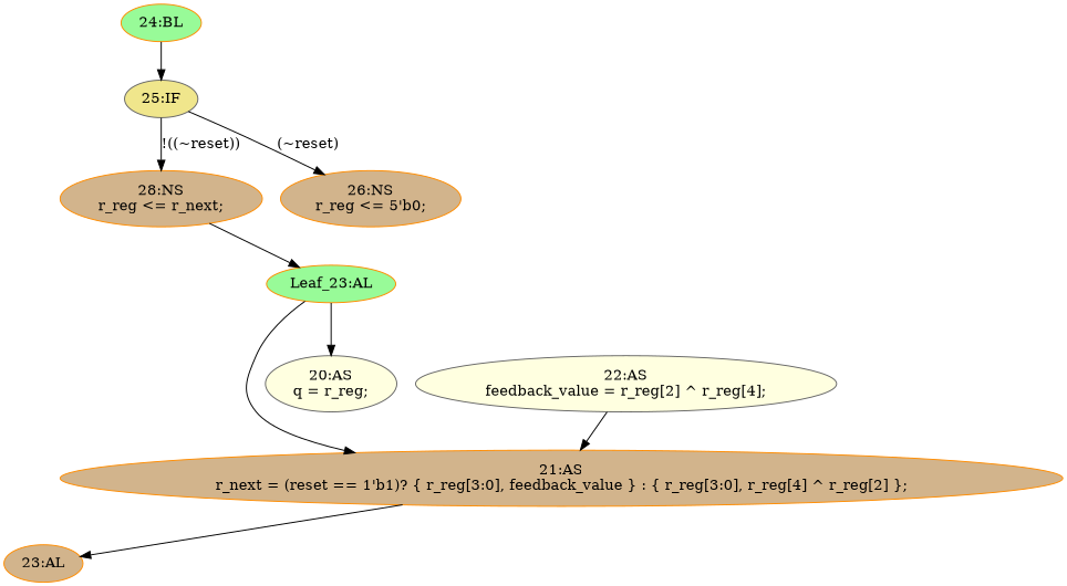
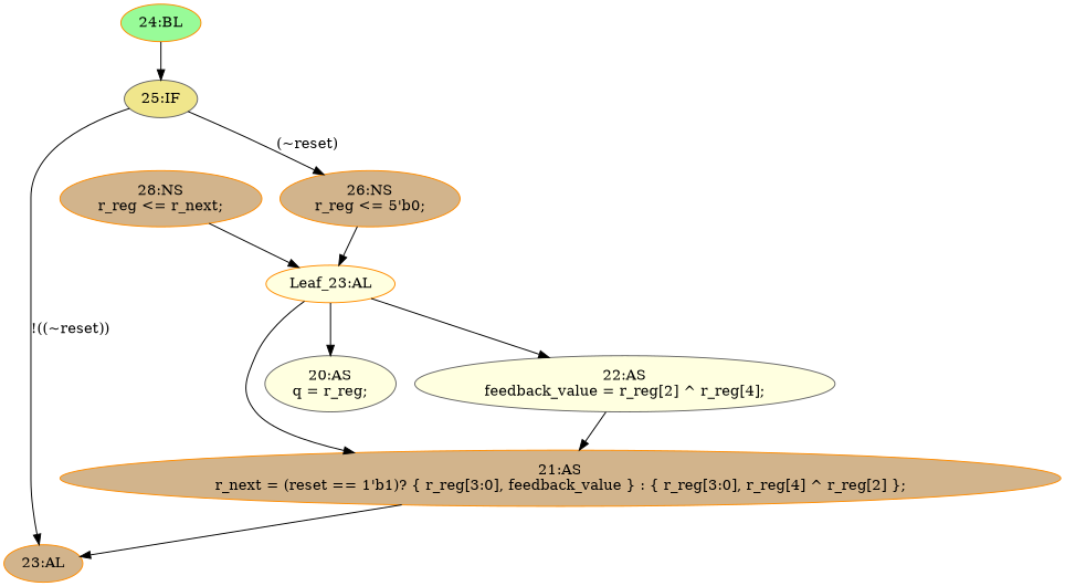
  strict digraph {
    node [color=darkorange fillcolor=tan style=filled statements="[]" typ=Assign]
-   n1 [def_var="['r_reg']" fillcolor=palegreen label="Leaf_23:AL" statements="" typ=""]
+   n1 [def_var="['r_reg']" fillcolor=lightyellow label="Leaf_23:AL" statements="" typ=""]
    n2 [ast="<pyverilog.vparser.ast.Assign object at 0x7f8c60d4ebd0>" def_var="['r_next']" label="21:AS\nr_next = (reset == 1'b1)? { r_reg[3:0], feedback_value } : { r_reg[3:0], r_reg[4] ^ r_reg[2] };" use_var="['reset', 'r_reg', 'feedback_value', 'r_reg', 'r_reg', 'r_reg']"]
    n3 [ast="<pyverilog.vparser.ast.Assign object at 0x7f8c60d56750>" color=gray40 def_var="['q']" fillcolor=lightyellow label="20:AS\nq = r_reg;" use_var="['r_reg']"]
    n4 [ast="<pyverilog.vparser.ast.Assign object at 0x7f8c60da6350>" color=gray40 def_var="['feedback_value']" fillcolor=lightyellow label="22:AS\nfeedback_value = r_reg[2] ^ r_reg[4];" use_var="['r_reg', 'r_reg']"]
    n5 [ast="<pyverilog.vparser.ast.Always object at 0x7f8c6111ee50>" clk_sens=True label="23:AL" sens="['clk', 'reset']" typ=Always use_var="['reset', 'r_next']"]
    n6 [ast="<pyverilog.vparser.ast.Block object at 0x7f8c625bf450>" fillcolor=palegreen label="24:BL" typ=Block]
    n7 [ast="<pyverilog.vparser.ast.IfStatement object at 0x7f8c6106ad10>" color=gray40 fillcolor=khaki label="25:IF" typ=IfStatement]
    n8 [ast="<pyverilog.vparser.ast.NonblockingSubstitution object at 0x7f8c628e8ad0>" label="28:NS\nr_reg <= r_next;" statements="[<pyverilog.vparser.ast.NonblockingSubstitution object at 0x7f8c628e8ad0>]" typ=NonblockingSubstitution]
    n9 [ast="<pyverilog.vparser.ast.NonblockingSubstitution object at 0x7f8c6106ae50>" label="26:NS\nr_reg <= 5'b0;" statements="[<pyverilog.vparser.ast.NonblockingSubstitution object at 0x7f8c6106ae50>]" typ=NonblockingSubstitution]
    n1 -> n2
    n1 -> n3
+   n1 -> n4
    n2 -> n5
    n4 -> n2
    n6 -> n7 [cond="[]" lineno=None]
-   n7 -> n8 [cond="['reset']" label="!((~reset))" lineno=25]
+   n7 -> n5 [cond="['reset']" label="!((~reset))" lineno=25]
    n7 -> n9 [cond="['reset']" label="(~reset)" lineno=25]
    n8 -> n1 [cond="[]" lineno=None]
+   n9 -> n1 [cond="[]" lineno=None]
  }
